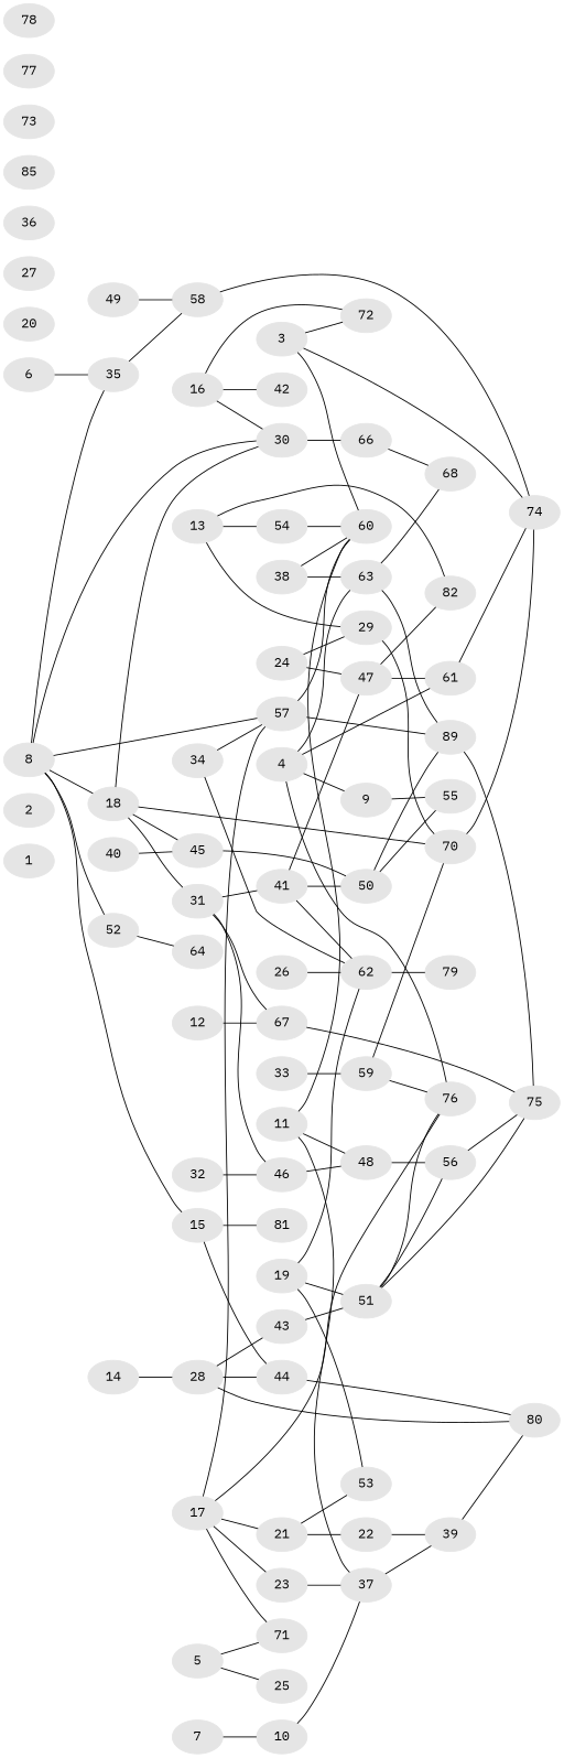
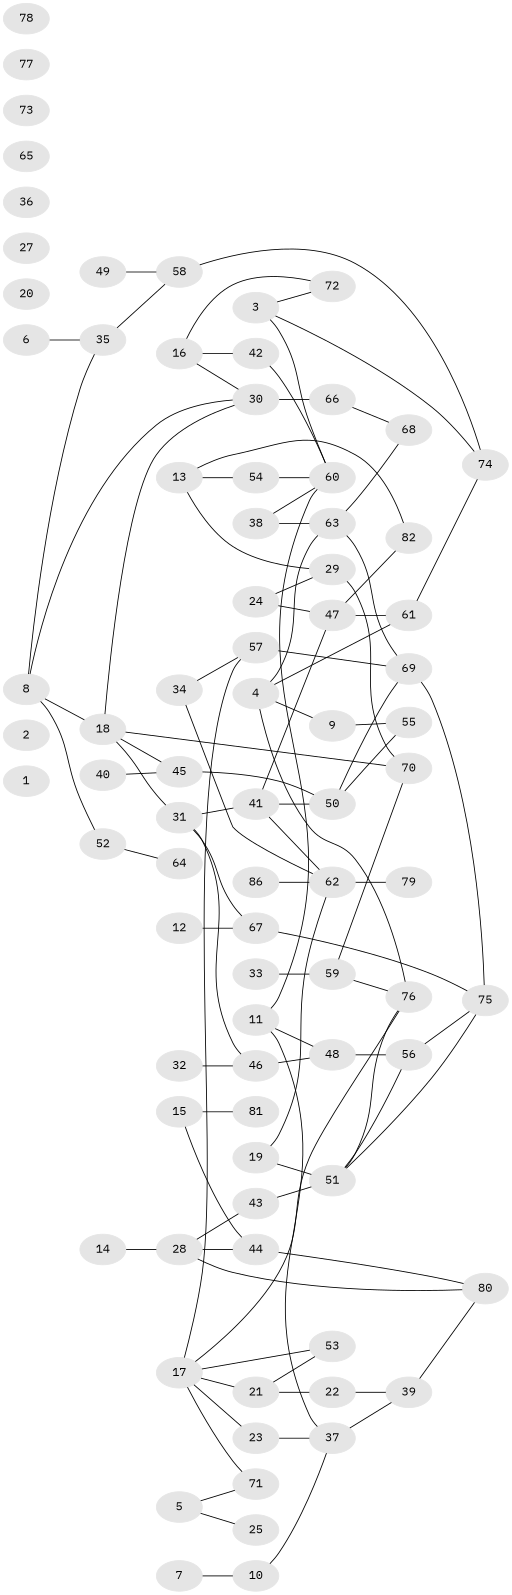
  graph {
    fontname="IBM Plex Mono"
    rankdir=LR
    node [color=gray90 fontname="IBM Plex Mono" style=filled]
    edge [fontname="IBM Plex Mono"]
    1
    2
    3
    60
    72
    74
    4
    61
    63
    76
    9
    57
-   69 [label=89]
+   69
    68
    5
    25
    71
    6
    35
    58
    7
    10
    37
    8
    15
    18
    30
    52
    44
    81
    31
    45
    70
    66
    64
    55
    39
    11
    48
    56
    12
    67
    75
    13
    29
    54
    82
    14
    28
    43
    80
    16
    42
    17
    21
    23
    53
    22
    41
    46
    50
    19
    51
    62
    79
    20
    24
    47
-   26
+   26 [label=86]
    27
    32
    33
    59
    34
    36
    38
    40
    49
-   65 [label=85]
+   65
    73
    77
    78
    3 -- 60
    3 -- 72
    3 -- 74
    4 -- 61
    4 -- 63
    4 -- 76
    4 -- 9
    61 -- 74
    63 -- 69
    63 -- 68
    9 -- 55
-   57 -- 60
+   42 -- 60
    57 -- 69
    69 -- 75
    5 -- 25
    5 -- 71
    6 -- 35
    35 -- 58
    58 -- 74
    7 -- 10
    10 -- 37
    37 -- 39
-   8 -- 57
    8 -- 35
-   8 -- 15
    8 -- 18
    8 -- 30
    8 -- 52
    15 -- 44
    15 -- 81
    18 -- 30
    18 -- 31
    18 -- 45
    18 -- 70
    30 -- 66
    52 -- 64
    44 -- 80
    31 -- 67
    31 -- 41
    31 -- 46
    45 -- 50
-   70 -- 74
    66 -- 68
    39 -- 80
    11 -- 60
    11 -- 37
    11 -- 48
    48 -- 56
    56 -- 75
    12 -- 67
    67 -- 75
    13 -- 29
    13 -- 54
    13 -- 82
    29 -- 70
    54 -- 60
    14 -- 28
    28 -- 44
    28 -- 43
    28 -- 80
    43 -- 51
    16 -- 72
    16 -- 30
    16 -- 42
    17 -- 76
    17 -- 57
    17 -- 71
    17 -- 21
    17 -- 23
    21 -- 53
    21 -- 22
    23 -- 37
    22 -- 39
    41 -- 50
    41 -- 62
    41 -- 47
    46 -- 48
    50 -- 69
    50 -- 55
-   19 -- 53
+   17 -- 53
    19 -- 51
    19 -- 62
    51 -- 76
    51 -- 56
    51 -- 75
    62 -- 79
    24 -- 29
    24 -- 47
    47 -- 61
    47 -- 82
    26 -- 62
    32 -- 46
    33 -- 59
    59 -- 76
    59 -- 70
    34 -- 57
    34 -- 62
    38 -- 60
    38 -- 63
    40 -- 45
    49 -- 58
  }
